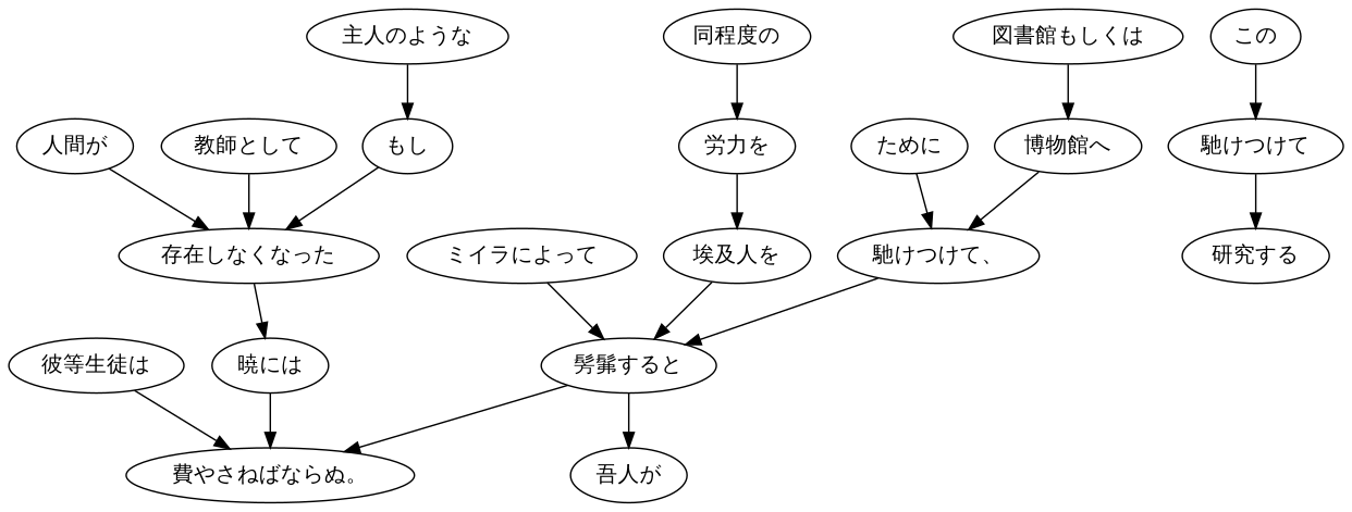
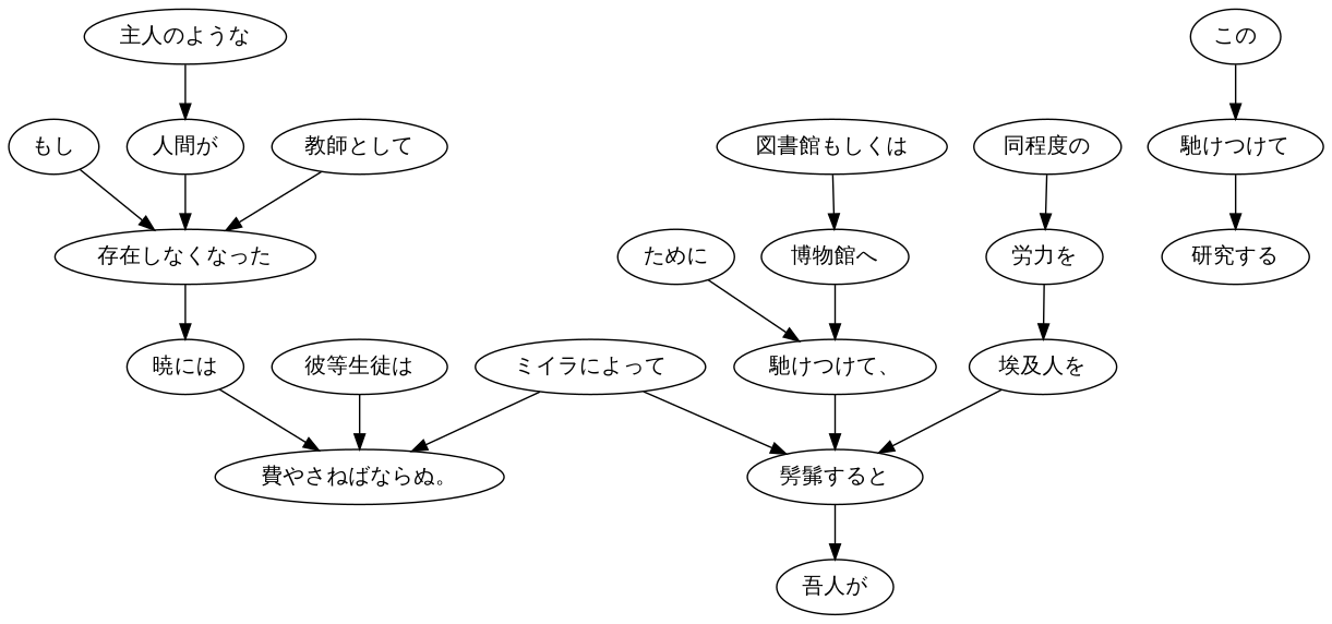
  digraph {
    fontname="Noto Serif"
    node [fontname="Noto Serif"]
    edge [fontname="Noto Serif"]
    n1 [label="もし"]
    n2 [label="存在しなくなった"]
    n3 [label="暁には"]
    n4 [label="主人のような"]
    n5 [label="人間が"]
    n6 [label="教師として"]
    n7 [label="費やさねばならぬ。"]
    n8 [label="彼等生徒は"]
    n9 [label="この"]
    n10 [label="馳けつけて"]
    n11 [label="研究する"]
    n12 [label="ために"]
    n13 [label="馳けつけて、"]
    n14 [label="髣髴すると"]
    n15 [label="図書館もしくは"]
    n16 [label="博物館へ"]
    n17 [label="吾人が"]
    n18 [label="ミイラによって"]
    n19 [label="埃及人を"]
    n20 [label="同程度の"]
    n21 [label="労力を"]
    n1 -> n2
    n2 -> n3
    n3 -> n7
-   n4 -> n1
+   n4 -> n5
    n5 -> n2
    n6 -> n2
    n8 -> n7
    n9 -> n10
    n10 -> n11
    n12 -> n13
    n13 -> n14
-   n14 -> n7
+   n18 -> n7
    n14 -> n17
    n15 -> n16
    n16 -> n13
    n18 -> n14
    n19 -> n14
    n20 -> n21
    n21 -> n19
  }
